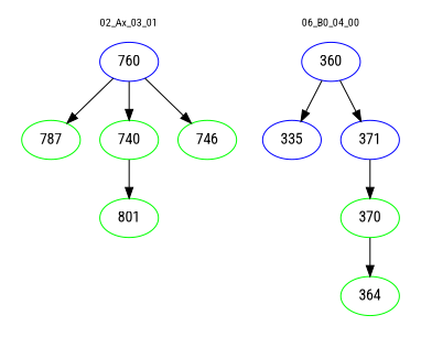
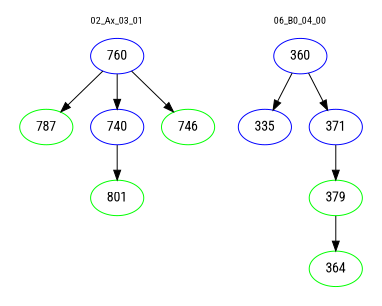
  digraph {
    fontname="Roboto Condensed"
    node [color=blue fontname="Roboto Condensed"]
    edge [color=black fontname="Roboto Condensed"]
    n1 [label=760]
    n2 [color=green label=787]
-   n3 [color=green label=740]
+   n3 [label=740]
    n4 [color=green label=746]
    n5 [color=green label=801]
    n6 [label=360]
    n7 [label=335]
    n8 [color=green label=364]
    n9 [label=371]
-   n10 [color=green label=370]
+   n10 [color=green label=379]
    subgraph cluster_1 {
      color=white
      fontsize=10
      label="02_Ax_03_01"
      n1
      n2
      n3
      n4
      n5
    }
    subgraph cluster_2 {
      color=white
      fontsize=10
      label="06_B0_04_00"
      n6
      n7
      n8
      n9
      n10
    }
    n1 -> n2
    n1 -> n3
    n1 -> n4
    n3 -> n5
    n6 -> n7
    n6 -> n9
    n9 -> n10
    n10 -> n8
  }
